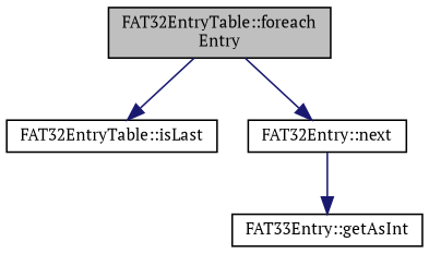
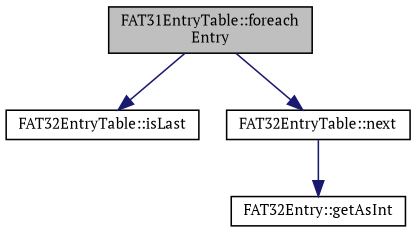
  digraph {
    fontname="PT Serif"
    rankdir=TB
    node [color=black fillcolor=white fontname="PT Serif" fontsize=10 shape=record style=filled]
    edge [color=midnightblue fontname="PT Serif" fontsize=10 labelfontname=Helvetica labelfontsize=10 style=solid]
-   n1 [fillcolor=grey75 fontcolor=black height=0.2 label="FAT32EntryTable::foreach\lEntry" width=0.4]
+   n1 [fillcolor=grey75 fontcolor=black height=0.2 label="FAT31EntryTable::foreach\lEntry" width=0.4]
    n2 [height=0.2 label="FAT32EntryTable::isLast" width=0.4]
-   n3 [height=0.2 label="FAT32Entry::next" width=0.4]
-   n4 [height=0.2 label="FAT33Entry::getAsInt" width=0.4]
+   n3 [height=0.2 label="FAT32EntryTable::next" width=0.4]
+   n4 [height=0.2 label="FAT32Entry::getAsInt" width=0.4]
    n1 -> n2
    n1 -> n3
    n3 -> n4
  }
